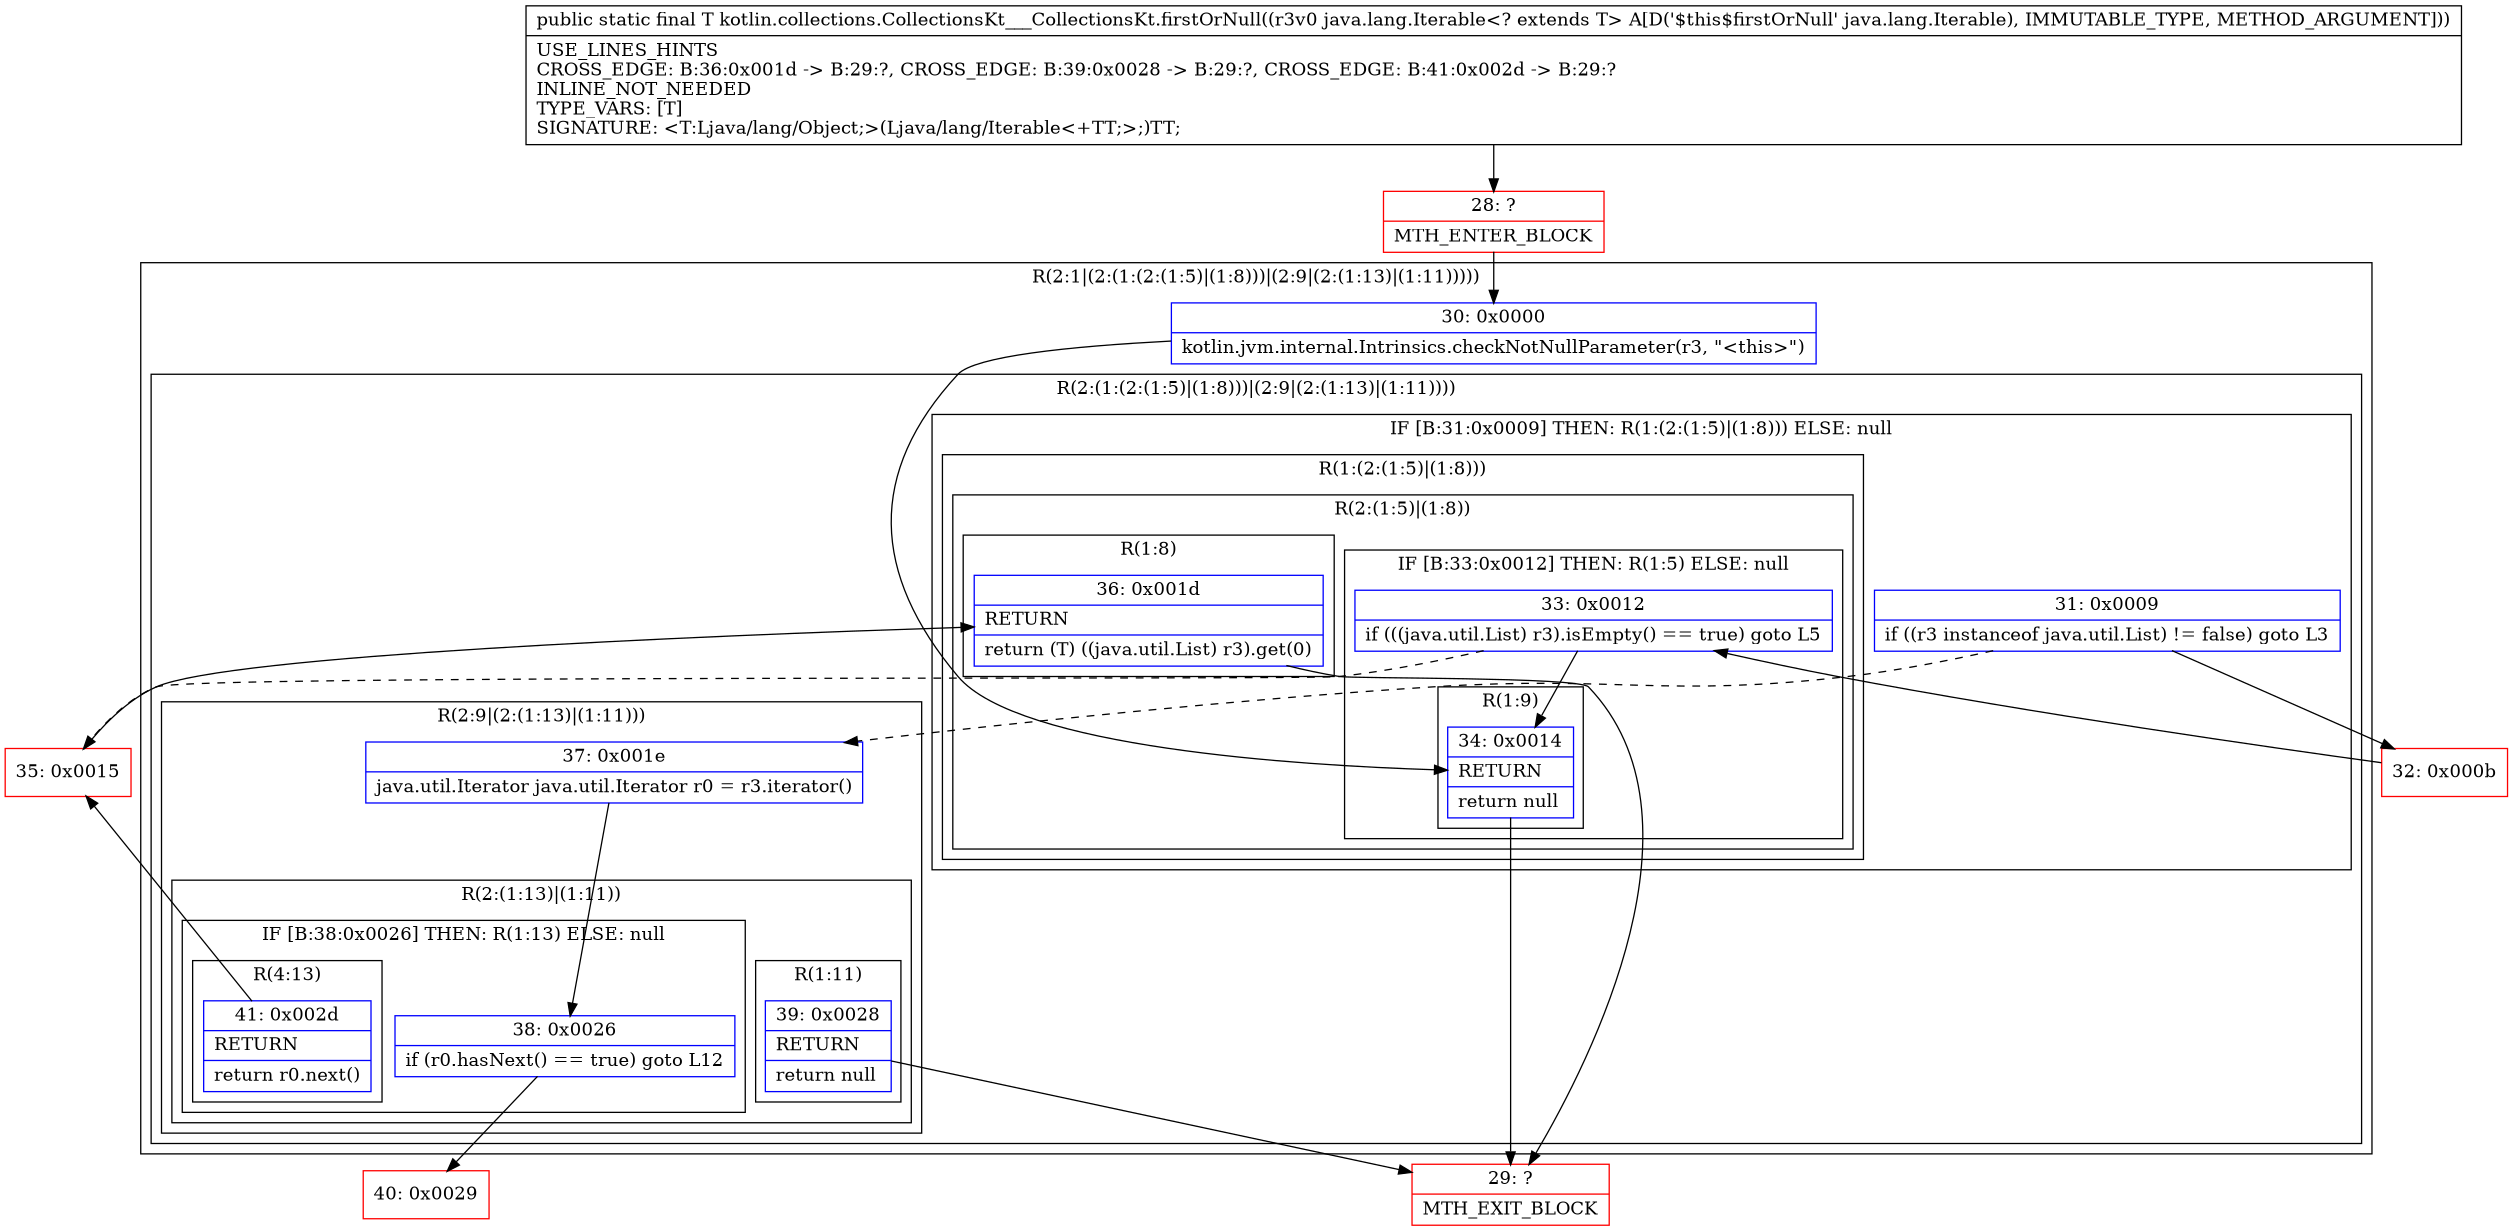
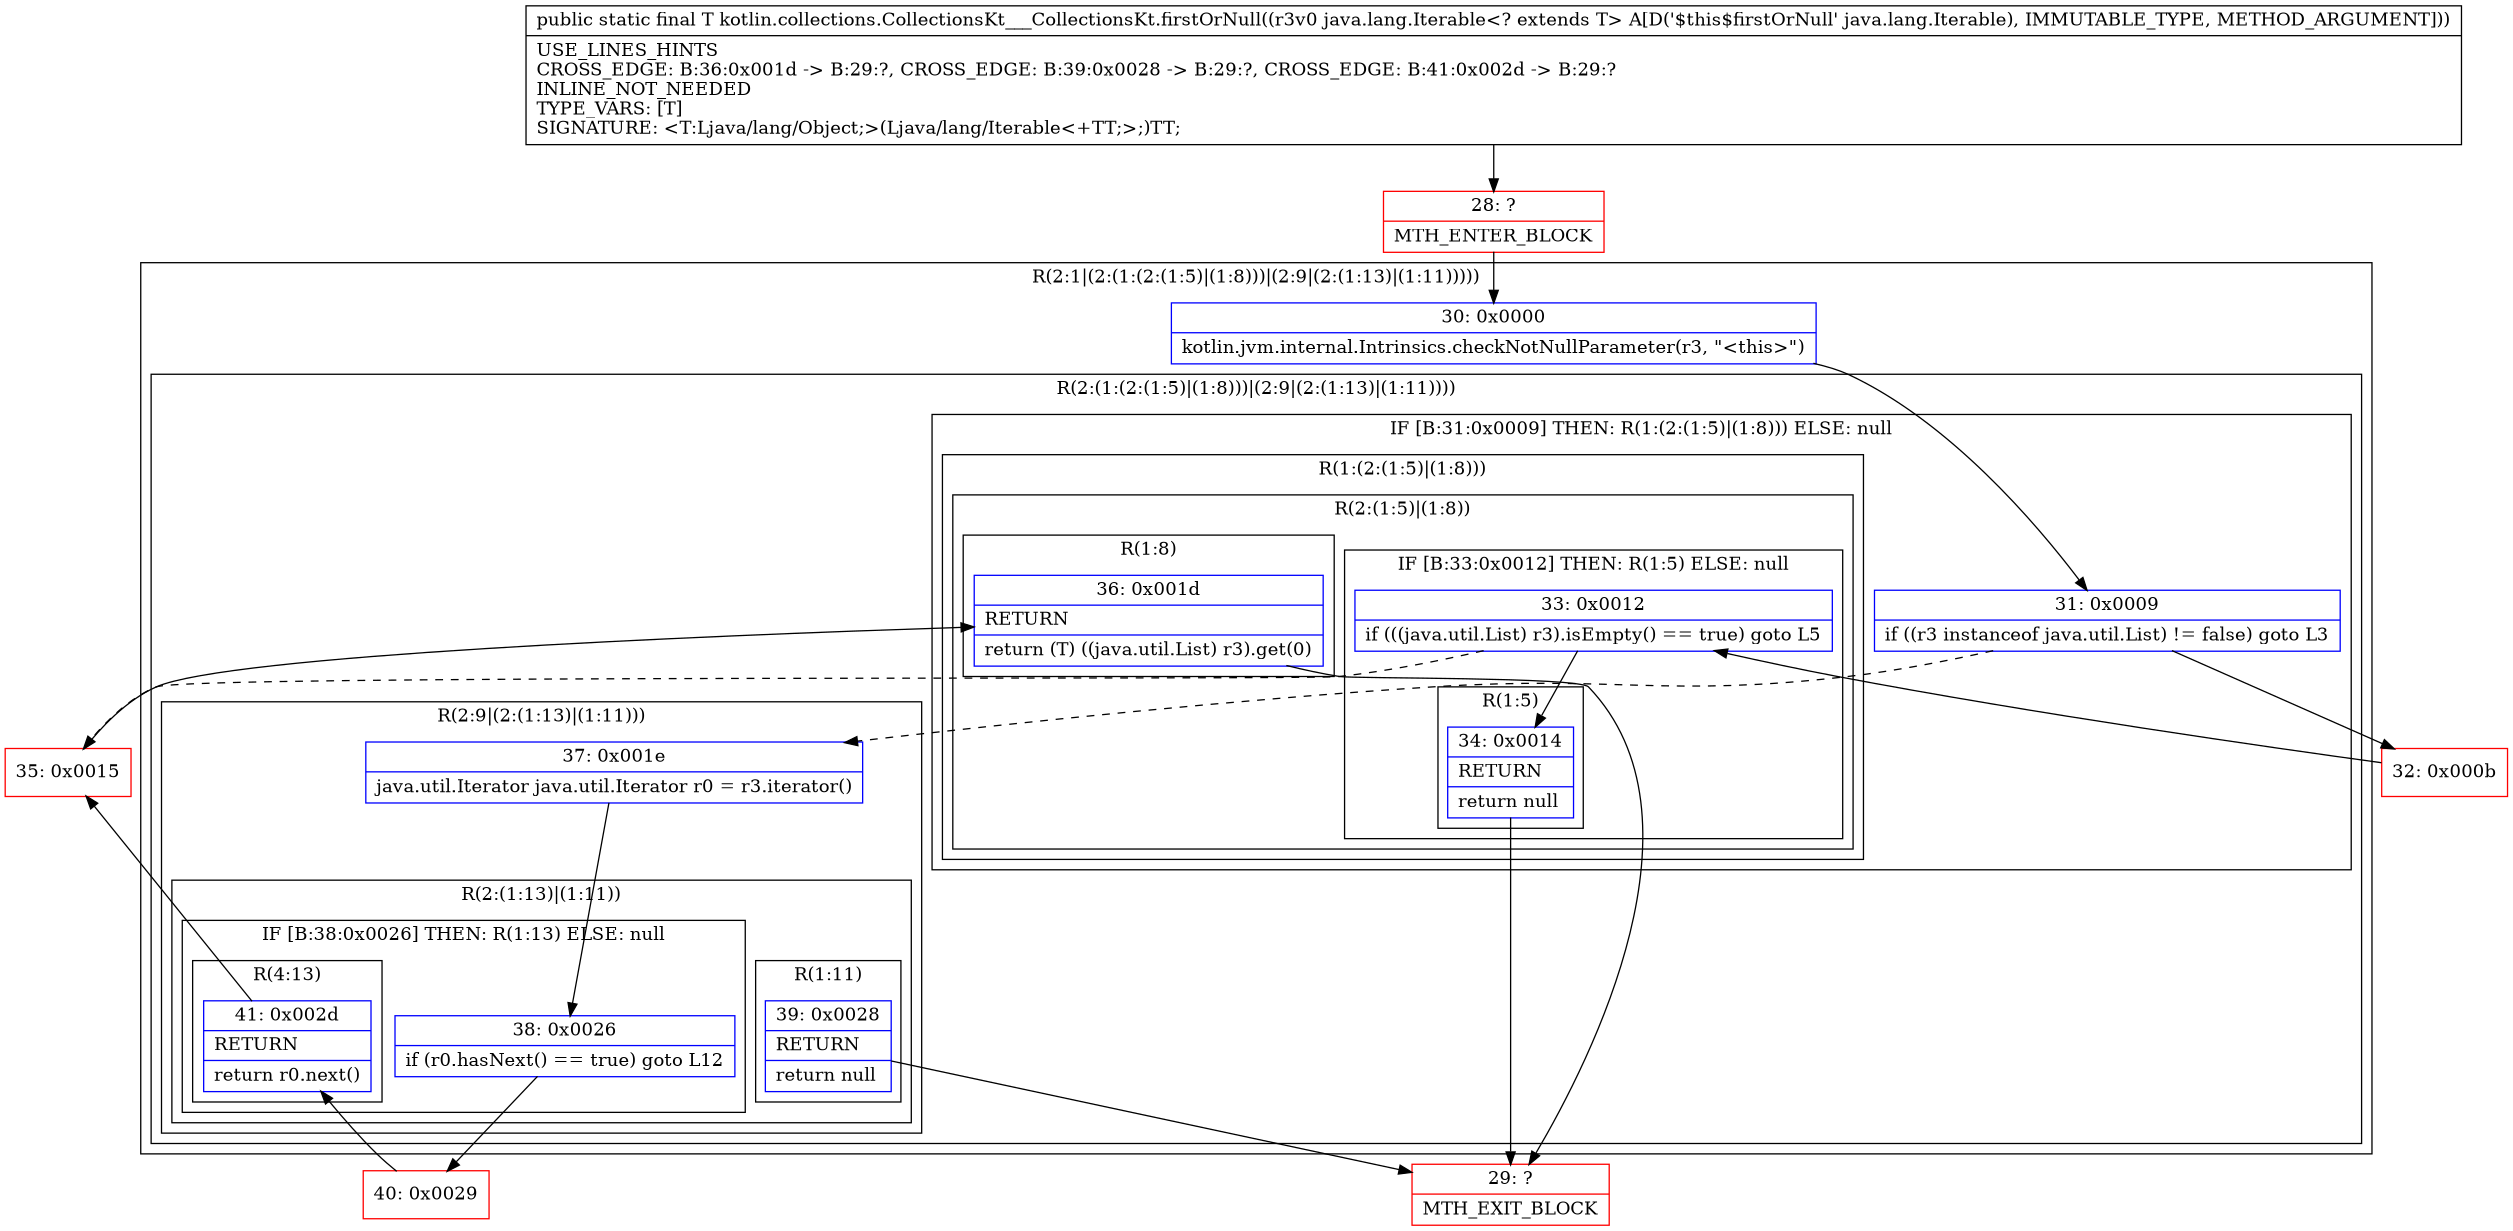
  digraph {
    node [color=blue shape=record]
    n1 [label="{34\:\ 0x0014|RETURN\l|return null\l}"]
    n2 [label="{33\:\ 0x0012|if (((java.util.List) r3).isEmpty() == true) goto L5\l}"]
    n3 [label="{36\:\ 0x001d|RETURN\l|return (T) ((java.util.List) r3).get(0)\l}"]
    n4 [label="{31\:\ 0x0009|if ((r3 instanceof java.util.List) != false) goto L3\l}"]
    n5 [label="{41\:\ 0x002d|RETURN\l|return r0.next()\l}"]
    n6 [label="{38\:\ 0x0026|if (r0.hasNext() == true) goto L12\l}"]
    n7 [label="{39\:\ 0x0028|RETURN\l|return null\l}"]
    n8 [label="{37\:\ 0x001e|java.util.Iterator java.util.Iterator r0 = r3.iterator()\l}"]
    n9 [label="{30\:\ 0x0000|kotlin.jvm.internal.Intrinsics.checkNotNullParameter(r3, \"\<this\>\")\l}"]
    n10 [color=red label="{29\:\ ?|MTH_EXIT_BLOCK\l}"]
    n11 [color=red label="{35\:\ 0x0015}"]
    n12 [color=red label="{32\:\ 0x000b}"]
    n13 [color=red label="{40\:\ 0x0029}"]
    n14 [color=red label="{28\:\ ?|MTH_ENTER_BLOCK\l}"]
    n15 [label="{public static final T kotlin.collections.CollectionsKt___CollectionsKt.firstOrNull((r3v0 java.lang.Iterable\<? extends T\> A[D('$this$firstOrNull' java.lang.Iterable), IMMUTABLE_TYPE, METHOD_ARGUMENT]))  | USE_LINES_HINTS\lCROSS_EDGE: B:36:0x001d \-\> B:29:?, CROSS_EDGE: B:39:0x0028 \-\> B:29:?, CROSS_EDGE: B:41:0x002d \-\> B:29:?\lINLINE_NOT_NEEDED\lTYPE_VARS: [T]\lSIGNATURE: \<T:Ljava\/lang\/Object;\>(Ljava\/lang\/Iterable\<+TT;\>;)TT;\l}" color=""]
    subgraph cluster_1 {
      label="R(2:1|(2:(1:(2:(1:5)|(1:8)))|(2:9|(2:(1:13)|(1:11)))))"
      n9
      subgraph cluster_2 {
        label="R(2:(1:(2:(1:5)|(1:8)))|(2:9|(2:(1:13)|(1:11))))"
        subgraph cluster_3 {
          label="IF [B:31:0x0009] THEN: R(1:(2:(1:5)|(1:8))) ELSE: null"
          n4
          subgraph cluster_4 {
            label="R(1:(2:(1:5)|(1:8)))"
            subgraph cluster_5 {
              label="R(2:(1:5)|(1:8))"
              subgraph cluster_6 {
                label="IF [B:33:0x0012] THEN: R(1:5) ELSE: null"
                n2
                subgraph cluster_7 {
-                 label="R(1:9)"
+                 label="R(1:5)"
                  n1
                }
              }
              subgraph cluster_8 {
                label="R(1:8)"
                n3
              }
            }
          }
        }
        subgraph cluster_9 {
          label="R(2:9|(2:(1:13)|(1:11)))"
          n8
          subgraph cluster_10 {
            label="R(2:(1:13)|(1:11))"
            subgraph cluster_11 {
              label="IF [B:38:0x0026] THEN: R(1:13) ELSE: null"
              n6
              subgraph cluster_12 {
                label="R(4:13)"
                n5
              }
            }
            subgraph cluster_13 {
              label="R(1:11)"
              n7
            }
          }
        }
      }
    }
    n1 -> n10
    n2 -> n1
    n2 -> n11 [style=dashed]
    n3 -> n10
    n4 -> n8 [style=dashed]
    n4 -> n12
    n5 -> n11
    n6 -> n13
    n7 -> n10
    n8 -> n6
-   n9 -> n1
+   n9 -> n4
    n11 -> n3
    n12 -> n2
+   n13 -> n5
    n14 -> n9
    n15 -> n14
  }
